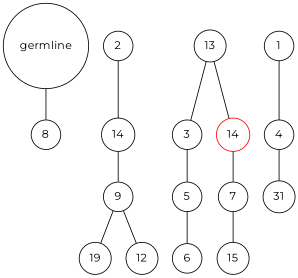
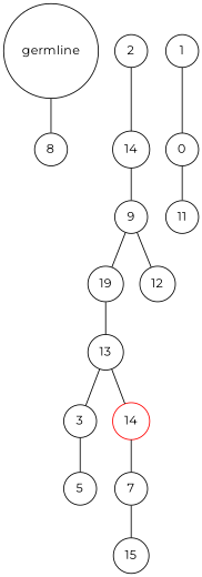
  graph {
    fontname=Montserrat
    rankdir=UD
    splines=line
    node [fontname=Montserrat shape=circle]
    edge [fontname=Montserrat]
    n1 [label=germline]
    n2 [label=8]
    n3 [label=2]
    n4 [label=14]
    n5 [label=9]
    n6 [label=19]
    n7 [label=12]
    n8 [label=13]
    n9 [label=3]
    n10 [color=red label=14]
    n11 [label=5]
    n12 [label=7]
-   n13 [label=6]
    n14 [label=15]
    n15 [label=1]
-   n16 [label=4]
-   n17 [label=31]
+   n16 [label=0]
+   n17 [label=11]
    n1 -- n2
    n3 -- n4
    n4 -- n5
    n5 -- n6
    n5 -- n7
+   n6 -- n8
    n8 -- n9
    n8 -- n10
    n9 -- n11
    n10 -- n12
-   n11 -- n13
    n12 -- n14
    n15 -- n16
    n16 -- n17
  }
